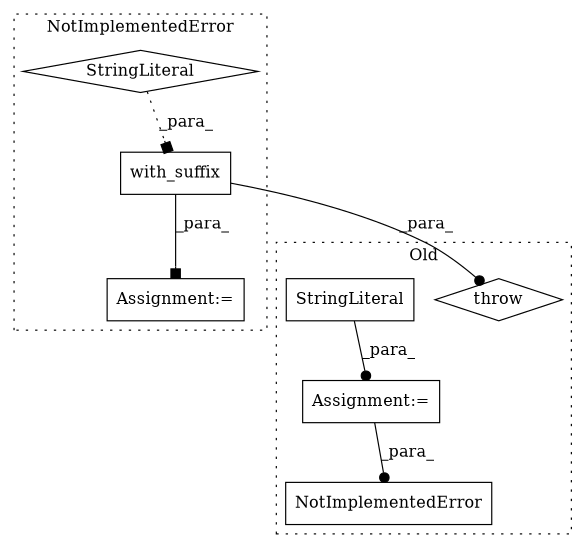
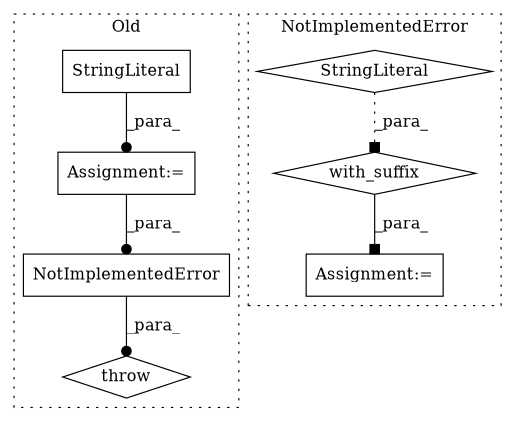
  digraph {
    node [a=32 l=1 shape=box]
    edge [arrowhead=dot style=solid]
    n1 [l="20,1" label=NotImplementedError s="1402,1425"]
    n2 [a=53 l=6 label=throw s=1396 shape=diamond]
    n3 [a=7 label="Assignment:=" s=1346]
    n4 [a=45 l=41 label=StringLiteral s=1347]
-   n5 [l="12,1" label=with_suffix s="1360,1388"]
+   n5 [l="12,1" label=with_suffix s="1360,1388" shape=diamond]
    n6 [a=45 l=16 label=StringLiteral s=1372 shape=diamond]
    n7 [a=7 label="Assignment:=" s=1350]
    subgraph cluster_1 {
      label=Old
      style=dotted
      n1
      n2
      n3
      n4
    }
    subgraph cluster_2 {
      label=NotImplementedError
      style=dotted
      n5
      n6
      n7
    }
-   n5 -> n2 [label=_para_]
+   n1 -> n2 [label=_para_]
    n3 -> n1 [label=_para_]
    n4 -> n3 [label=_para_]
    n5 -> n7 [arrowhead=box label=_para_]
    n6 -> n5 [arrowhead=box label=_para_ style=dotted]
  }
